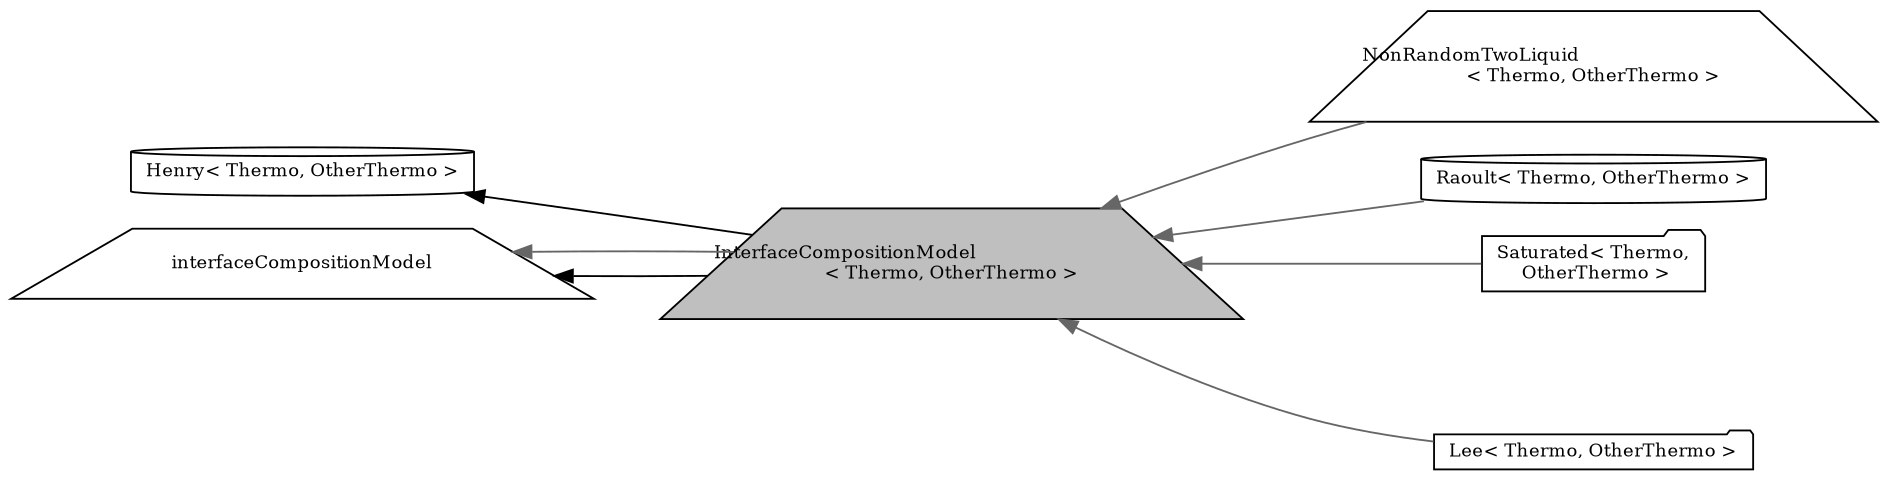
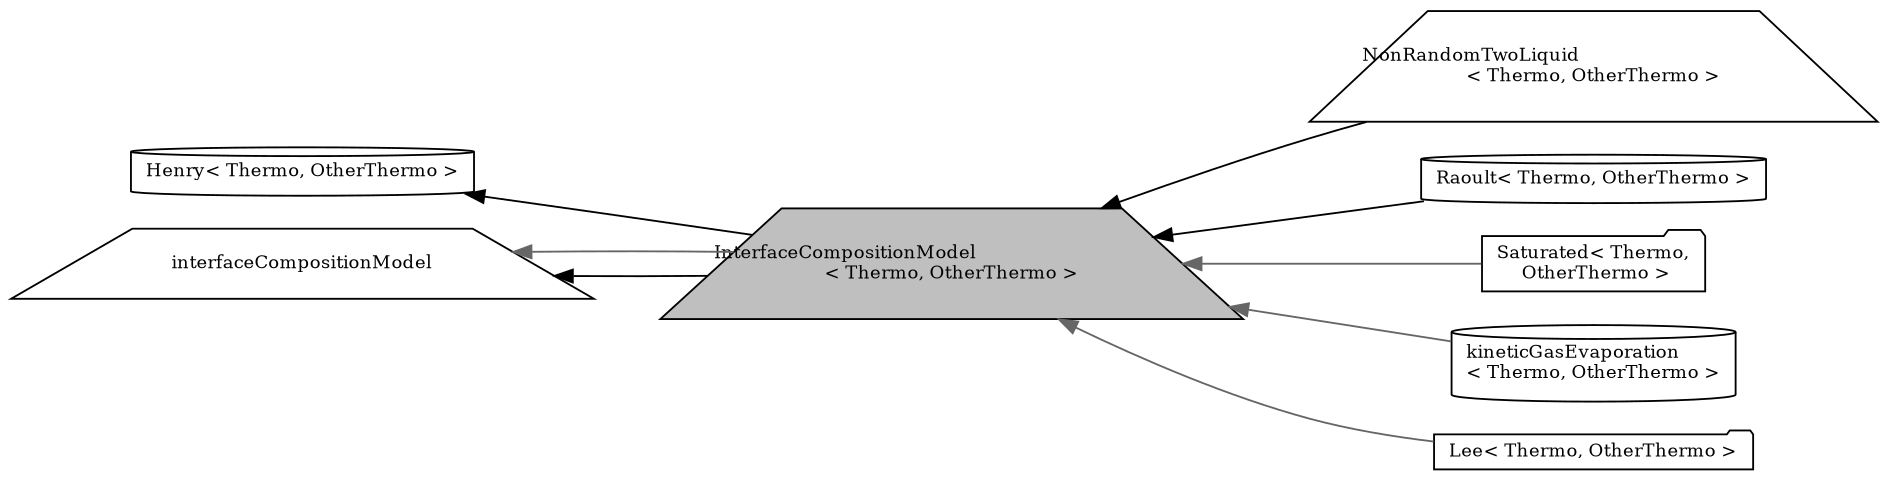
  digraph {
    fontname="DejaVu Serif"
    rankdir=LR
    node [color=black fontname="DejaVu Serif" fontsize=10 shape=trapezium]
    edge [color=gray40 dir=back fontname="DejaVu Serif" fontsize=10 labelfontname=Helvetica labelfontsize=10 style=solid]
    n1 [fillcolor=grey75 fontcolor=black height=0.2 label="InterfaceCompositionModel\l\< Thermo, OtherThermo \>" style=filled width=0.4]
    n2 [height=0.2 label="NonRandomTwoLiquid\l\< Thermo, OtherThermo \>" width=0.4]
    n3 [height=0.2 label="Raoult\< Thermo, OtherThermo \>" shape=cylinder width=0.4]
    n4 [height=0.2 label="Saturated\< Thermo,\l OtherThermo \>" shape=folder width=0.4]
+   n5 [height=0.2 label="kineticGasEvaporation\l\< Thermo, OtherThermo \>" shape=cylinder width=0.4]
    n6 [height=0.2 label="Lee\< Thermo, OtherThermo \>" shape=folder width=0.4]
    n7 [height=0.2 label="Henry\< Thermo, OtherThermo \>" shape=cylinder width=0.4]
    n8 [height=0.2 label=interfaceCompositionModel width=0.4]
-   n1 -> n2
-   n1 -> n3
+   n1 -> n2 [color=black]
+   n1 -> n3 [color=black]
    n1 -> n4
+   n1 -> n5
    n1 -> n6
    n7 -> n1 [color=black]
    n8 -> n1 [color=black]
    n8 -> n1
  }
